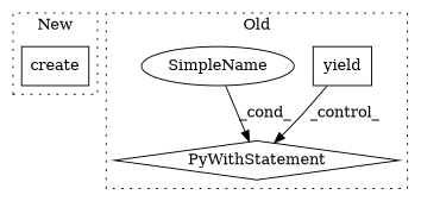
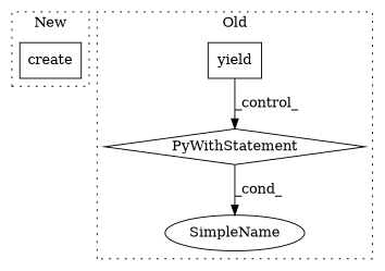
  digraph {
    node [shape=box]
    n1 [a=32 l=8 label=create s=557]
    n2 [a=112 l=7 label=yield s=625]
    n3 [a=42 label=SimpleName shape=ellipse]
    n4 [a=104 l="10,2" label=PyWithStatement s="548,596" shape=diamond]
    subgraph cluster_1 {
      label=New
      style=dotted
      n1
    }
    subgraph cluster_2 {
      label=Old
      style=dotted
      n2
      n3
      n4
    }
    n2 -> n4 [label=_control_]
-   n3 -> n4 [label=_cond_]
+   n4 -> n3 [label=_cond_]
  }
